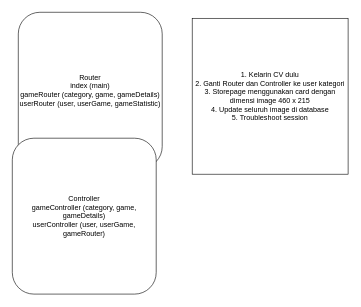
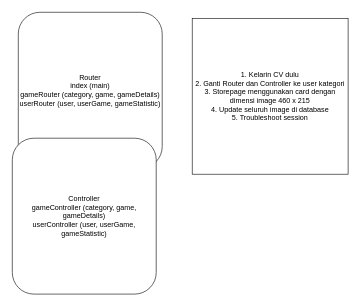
  <mxCell id="0" />
  <mxCell id="1" parent="0" />
  <mxCell id="2" value="Router&lt;br&gt;index (main)&lt;br&gt;gameRouter (category, game, gameDetails)&lt;br&gt;userRouter (user, userGame, gameStatistic)" style="rounded=1;whiteSpace=wrap;html=1;" vertex="1" parent="1"><mxGeometry x="30" y="20" width="240" height="260" as="geometry" /></mxCell>
- <mxCell id="3" value="Controller&lt;br&gt;gameController (category, game, gameDetails)&lt;br&gt;userController (user, userGame, gameRouter)" style="rounded=1;whiteSpace=wrap;html=1;" vertex="1" parent="1"><mxGeometry x="20" y="230" width="240" height="260" as="geometry" /></mxCell>
+ <mxCell id="3" value="Controller&lt;br&gt;gameController (category, game, gameDetails)&lt;br&gt;userController (user, userGame, gameStatistic)" style="rounded=1;whiteSpace=wrap;html=1;" vertex="1" parent="1"><mxGeometry x="20" y="230" width="240" height="260" as="geometry" /></mxCell>
  <mxCell id="4" value="1. Kelarin CV dulu&lt;br&gt;2. Ganti Router dan Controller ke user kategori&lt;br&gt;3. Storepage menggunakan card dengan dimensi image 460 x 215&lt;br&gt;4. Update seluruh image di database&lt;br&gt;5. Troubleshoot session" style="whiteSpace=wrap;html=1;aspect=fixed;" vertex="1" parent="1"><mxGeometry x="320" y="30" width="260" height="260" as="geometry" /></mxCell>
